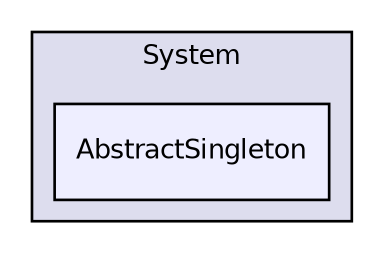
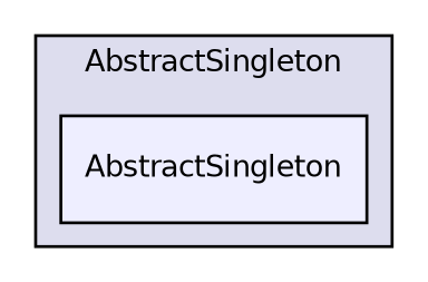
  digraph {
    compound=true
    n1 [fillcolor="#eeeeff" fontname=Helvetica fontsize=10 label=AbstractSingleton pencolor=black shape=box style=filled]
    subgraph cluster_1 {
      bgcolor="#ddddee"
      fontname=Helvetica
      fontsize=10
-     label=System
+     label=AbstractSingleton
      pencolor=black
      n1
    }
  }
